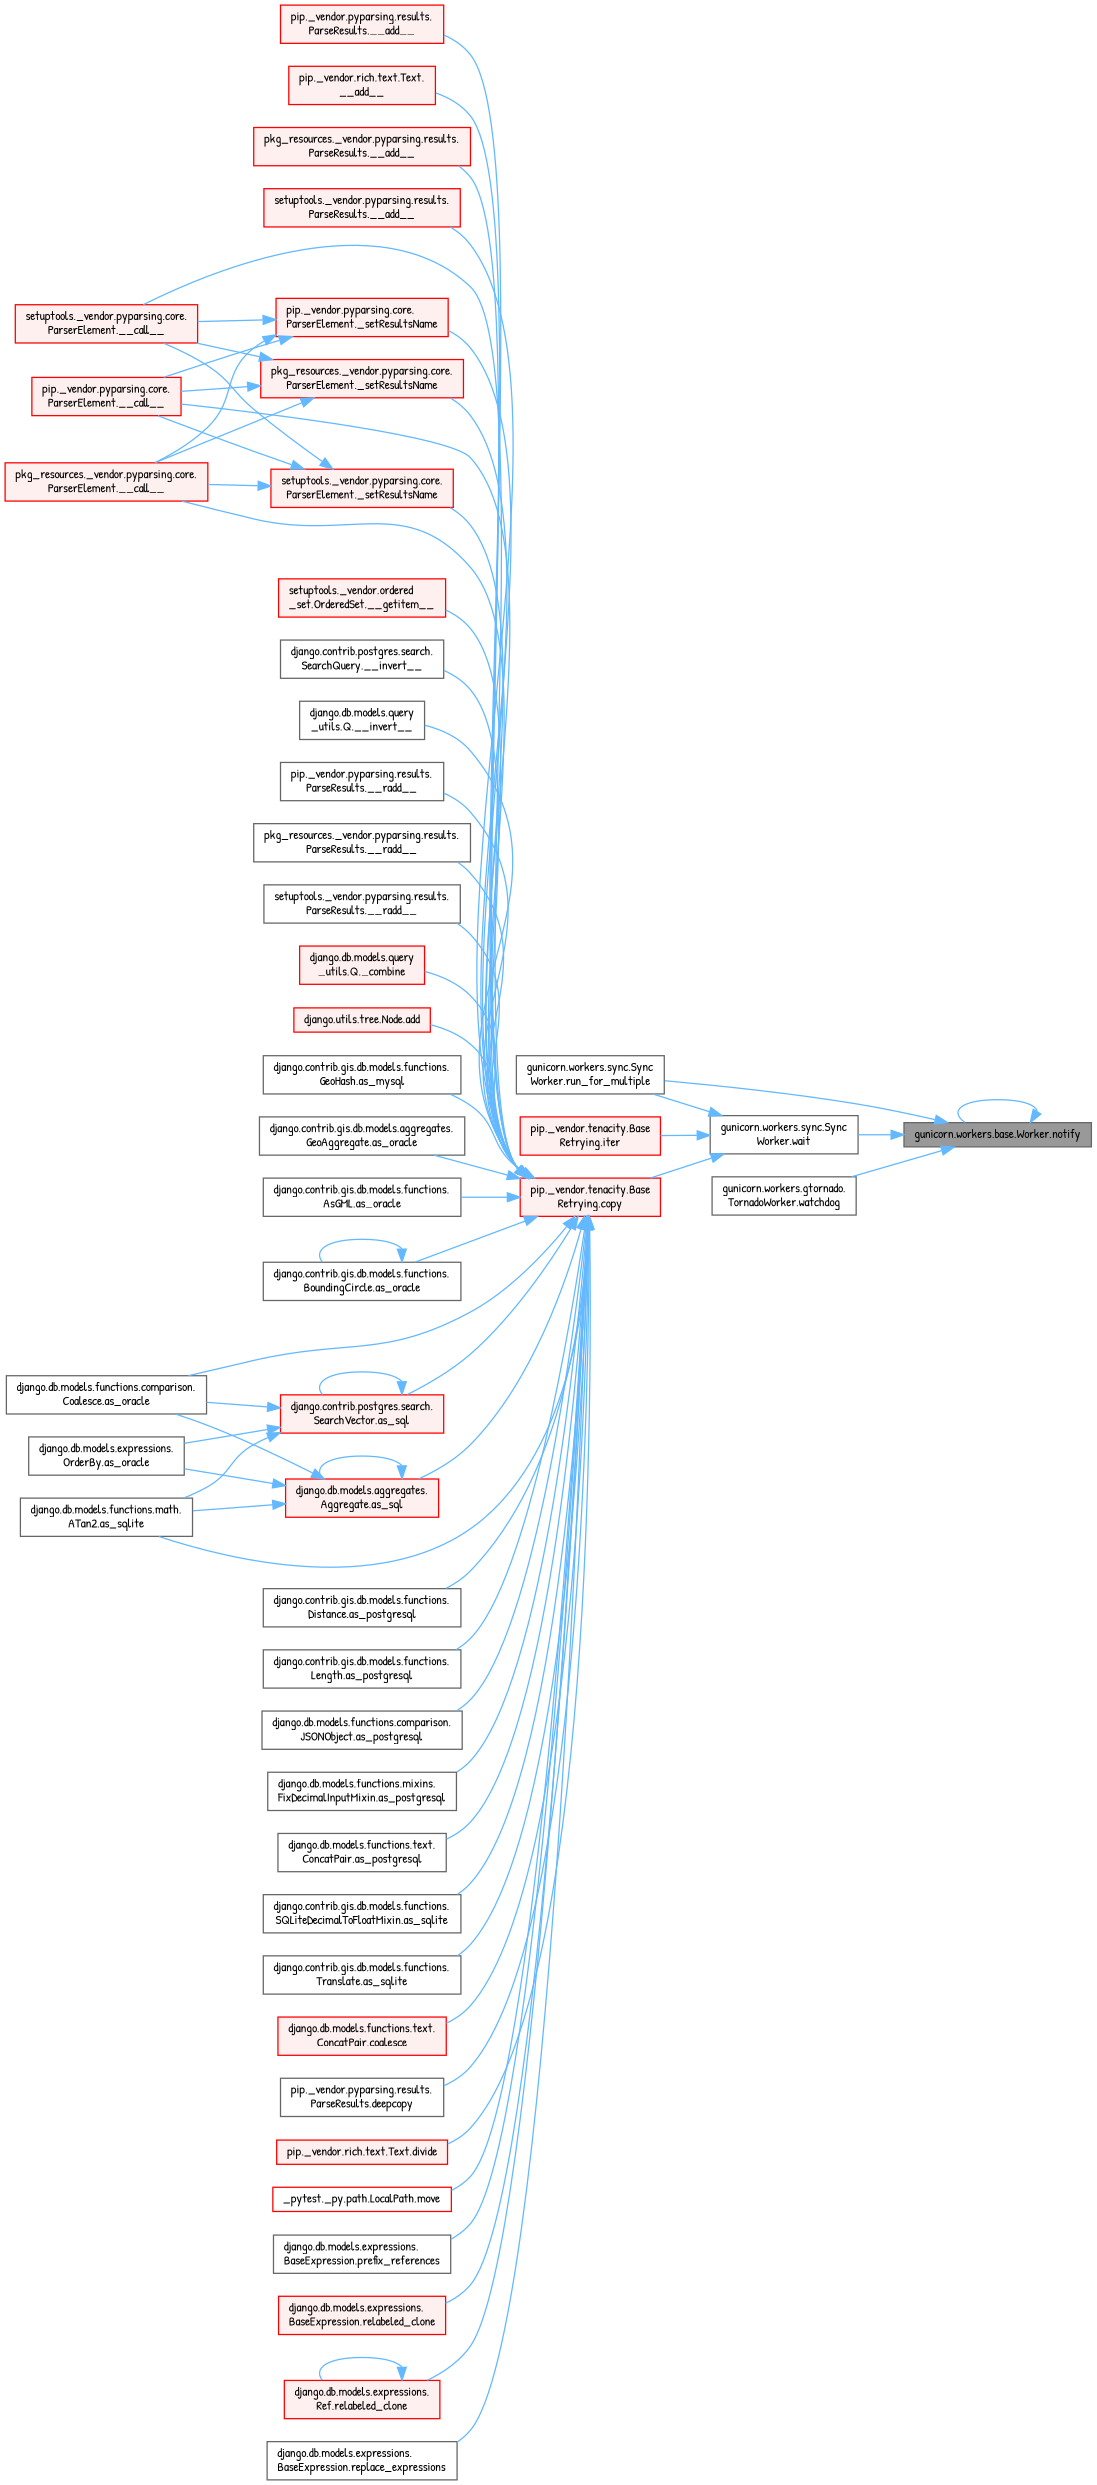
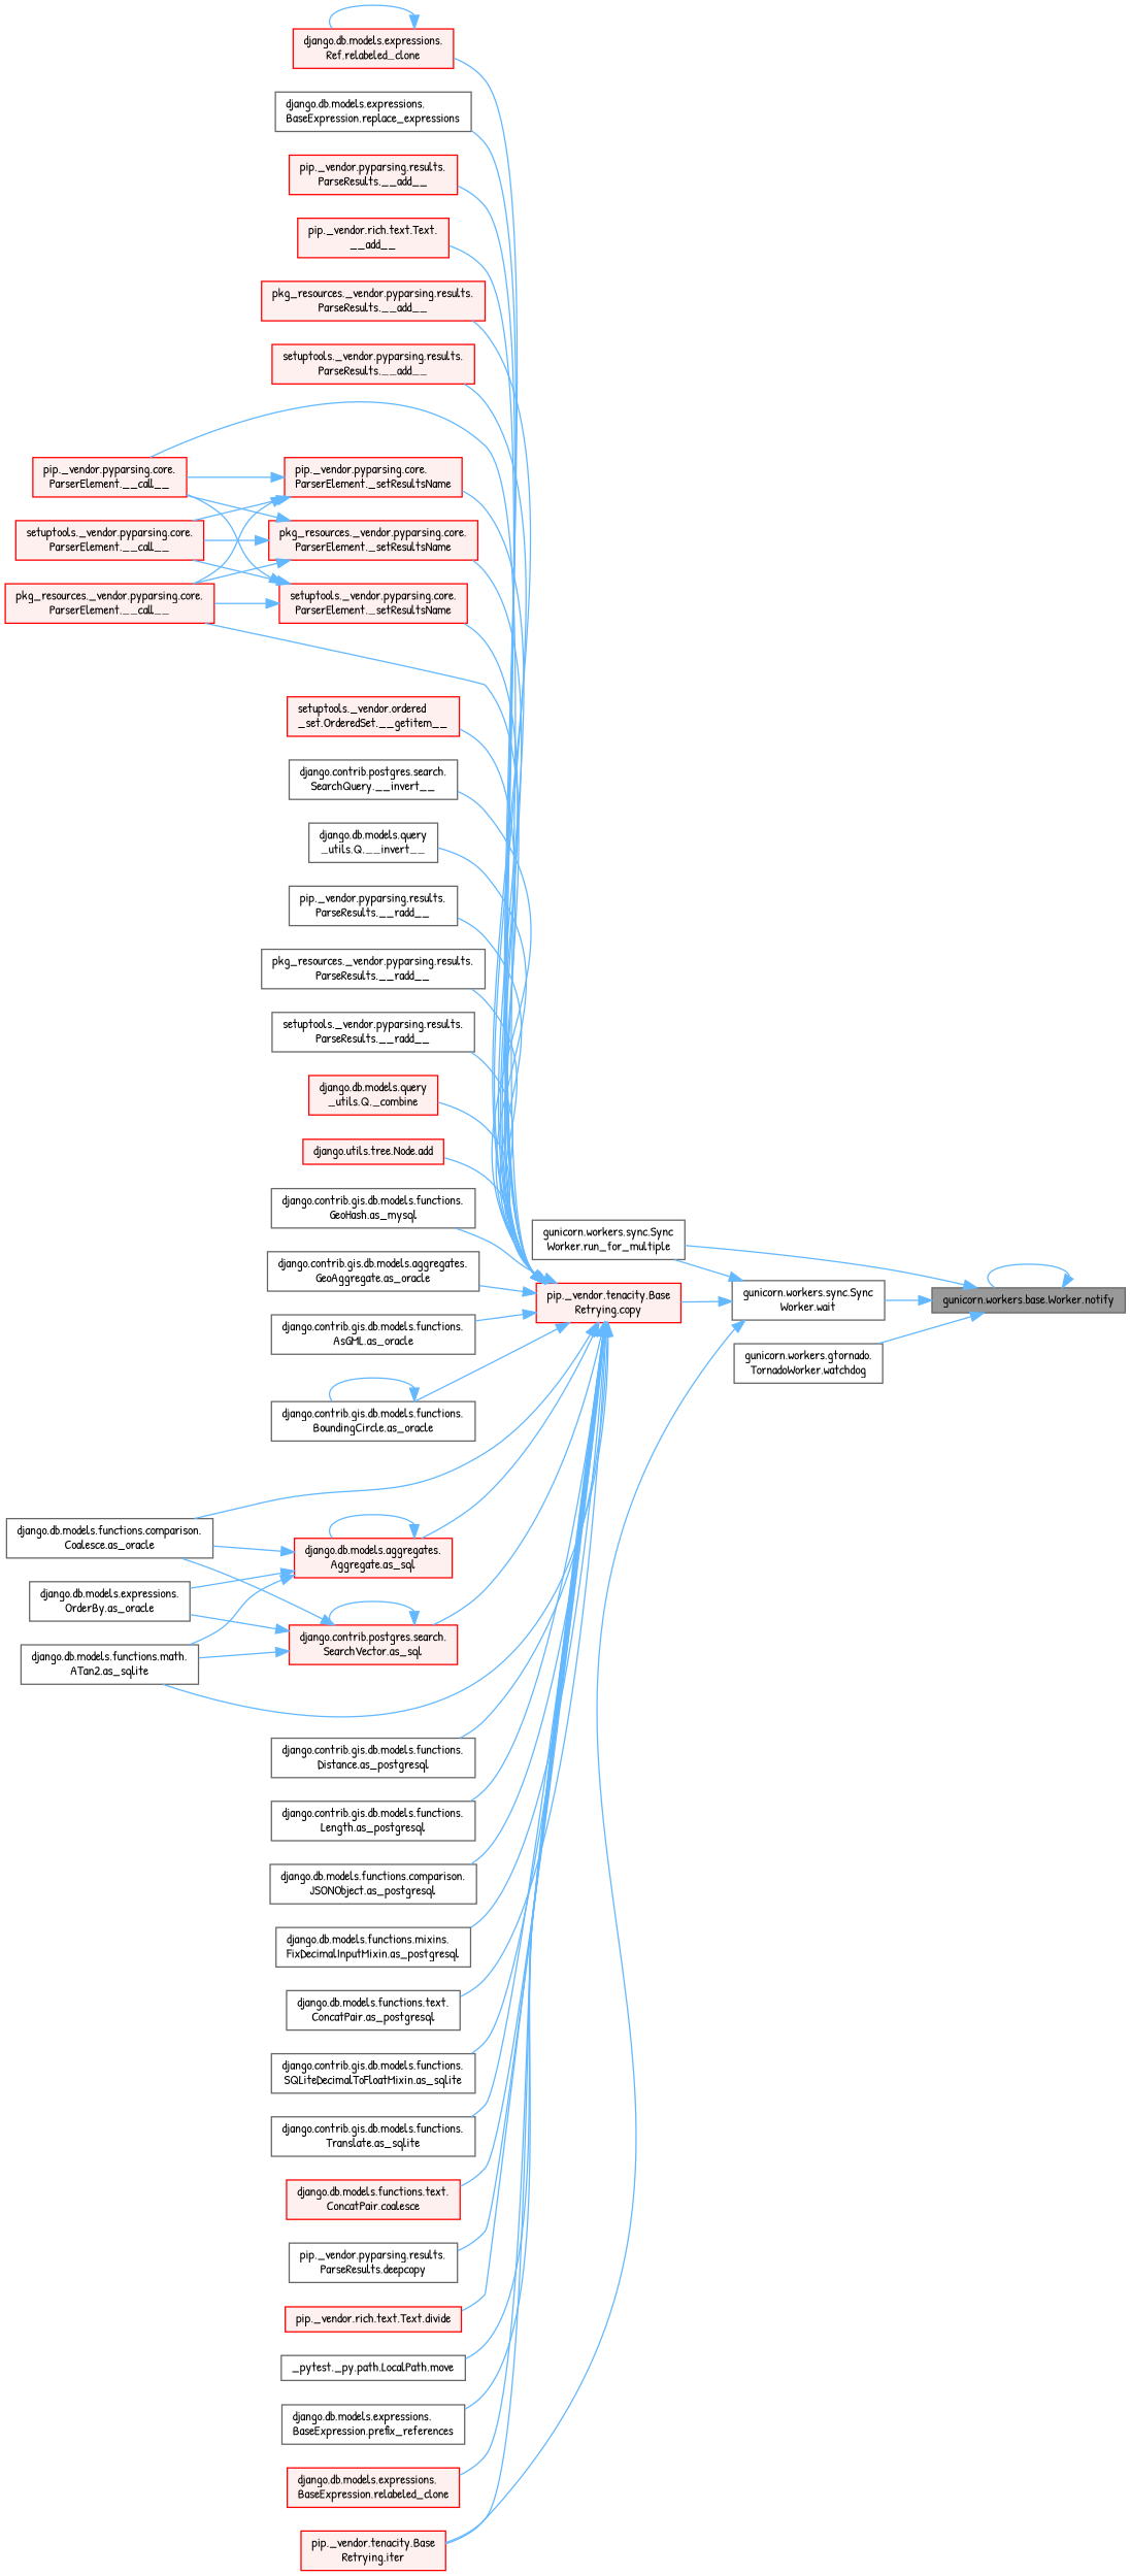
  digraph {
    fontname="Patrick Hand"
    rankdir=RL
    node [color=grey40 fillcolor=white fontname="Patrick Hand" fontsize=10 shape=box style=filled]
    edge [color=steelblue1 dir=back fontname="Patrick Hand" fontsize=10 labelfontname=Helvetica labelfontsize=10 style=solid]
    n1 [color=gray40 fillcolor=grey60 fontcolor=black height=0.2 label="gunicorn.workers.base.Worker.notify" width=0.4]
    n2 [height=0.2 label="gunicorn.workers.sync.Sync\lWorker.run_for_multiple" width=0.4]
    n3 [height=0.2 label="gunicorn.workers.sync.Sync\lWorker.wait" width=0.4]
    n4 [height=0.2 label="gunicorn.workers.gtornado.\lTornadoWorker.watchdog" width=0.4]
    n5 [color=red fillcolor="#FFF0F0" height=0.2 label="pip._vendor.tenacity.Base\lRetrying.copy" width=0.4]
    n6 [color=red fillcolor="#FFF0F0" height=0.2 label="pip._vendor.tenacity.Base\lRetrying.iter" width=0.4]
    n7 [color=red fillcolor="#FFF0F0" height=0.2 label="pip._vendor.pyparsing.results.\lParseResults.__add__" width=0.4]
    n8 [color=red fillcolor="#FFF0F0" height=0.2 label="pip._vendor.rich.text.Text.\l__add__" width=0.4]
    n9 [color=red fillcolor="#FFF0F0" height=0.2 label="pkg_resources._vendor.pyparsing.results.\lParseResults.__add__" width=0.4]
    n10 [color=red fillcolor="#FFF0F0" height=0.2 label="setuptools._vendor.pyparsing.results.\lParseResults.__add__" width=0.4]
    n11 [color=red fillcolor="#FFF0F0" height=0.2 label="pip._vendor.pyparsing.core.\lParserElement.__call__" width=0.4]
    n12 [color=red fillcolor="#FFF0F0" height=0.2 label="pkg_resources._vendor.pyparsing.core.\lParserElement.__call__" width=0.4]
    n13 [color=red fillcolor="#FFF0F0" height=0.2 label="setuptools._vendor.pyparsing.core.\lParserElement.__call__" width=0.4]
    n14 [color=red fillcolor="#FFF0F0" height=0.2 label="setuptools._vendor.ordered\l_set.OrderedSet.__getitem__" width=0.4]
    n15 [height=0.2 label="django.contrib.postgres.search.\lSearchQuery.__invert__" width=0.4]
    n16 [height=0.2 label="django.db.models.query\l_utils.Q.__invert__" width=0.4]
    n17 [height=0.2 label="pip._vendor.pyparsing.results.\lParseResults.__radd__" width=0.4]
    n18 [height=0.2 label="pkg_resources._vendor.pyparsing.results.\lParseResults.__radd__" width=0.4]
    n19 [height=0.2 label="setuptools._vendor.pyparsing.results.\lParseResults.__radd__" width=0.4]
    n20 [color=red fillcolor="#FFF0F0" height=0.2 label="django.db.models.query\l_utils.Q._combine" width=0.4]
    n21 [color=red fillcolor="#FFF0F0" height=0.2 label="pip._vendor.pyparsing.core.\lParserElement._setResultsName" width=0.4]
    n22 [color=red fillcolor="#FFF0F0" height=0.2 label="pkg_resources._vendor.pyparsing.core.\lParserElement._setResultsName" width=0.4]
    n23 [color=red fillcolor="#FFF0F0" height=0.2 label="setuptools._vendor.pyparsing.core.\lParserElement._setResultsName" width=0.4]
    n24 [color=red fillcolor="#FFF0F0" height=0.2 label="django.utils.tree.Node.add" width=0.4]
    n25 [height=0.2 label="django.contrib.gis.db.models.functions.\lGeoHash.as_mysql" width=0.4]
    n26 [height=0.2 label="django.contrib.gis.db.models.aggregates.\lGeoAggregate.as_oracle" width=0.4]
    n27 [height=0.2 label="django.contrib.gis.db.models.functions.\lAsGML.as_oracle" width=0.4]
    n28 [height=0.2 label="django.contrib.gis.db.models.functions.\lBoundingCircle.as_oracle" width=0.4]
    n29 [height=0.2 label="django.db.models.functions.comparison.\lCoalesce.as_oracle" width=0.4]
    n30 [height=0.2 label="django.contrib.gis.db.models.functions.\lDistance.as_postgresql" width=0.4]
    n31 [height=0.2 label="django.contrib.gis.db.models.functions.\lLength.as_postgresql" width=0.4]
    n32 [height=0.2 label="django.db.models.functions.comparison.\lJSONObject.as_postgresql" width=0.4]
    n33 [height=0.2 label="django.db.models.functions.mixins.\lFixDecimalInputMixin.as_postgresql" width=0.4]
    n34 [height=0.2 label="django.db.models.functions.text.\lConcatPair.as_postgresql" width=0.4]
    n35 [color=red fillcolor="#FFF0F0" height=0.2 label="django.contrib.postgres.search.\lSearchVector.as_sql" width=0.4]
    n36 [height=0.2 label="django.db.models.functions.math.\lATan2.as_sqlite" width=0.4]
    n37 [color=red fillcolor="#FFF0F0" height=0.2 label="django.db.models.aggregates.\lAggregate.as_sql" width=0.4]
    n38 [height=0.2 label="django.contrib.gis.db.models.functions.\lSQLiteDecimalToFloatMixin.as_sqlite" width=0.4]
    n39 [height=0.2 label="django.contrib.gis.db.models.functions.\lTranslate.as_sqlite" width=0.4]
    n40 [color=red fillcolor="#FFF0F0" height=0.2 label="django.db.models.functions.text.\lConcatPair.coalesce" width=0.4]
    n41 [height=0.2 label="pip._vendor.pyparsing.results.\lParseResults.deepcopy" width=0.4]
    n42 [color=red fillcolor="#FFF0F0" height=0.2 label="pip._vendor.rich.text.Text.divide" width=0.4]
-   n43 [color=red height=0.2 label="_pytest._py.path.LocalPath.move" width=0.4]
+   n43 [height=0.2 label="_pytest._py.path.LocalPath.move" width=0.4]
    n44 [height=0.2 label="django.db.models.expressions.\lBaseExpression.prefix_references" width=0.4]
    n45 [color=red fillcolor="#FFF0F0" height=0.2 label="django.db.models.expressions.\lBaseExpression.relabeled_clone" width=0.4]
    n46 [color=red fillcolor="#FFF0F0" height=0.2 label="django.db.models.expressions.\lRef.relabeled_clone" width=0.4]
    n47 [height=0.2 label="django.db.models.expressions.\lBaseExpression.replace_expressions" width=0.4]
    n48 [height=0.2 label="django.db.models.expressions.\lOrderBy.as_oracle" width=0.4]
    n1 -> n1
    n1 -> n2
    n1 -> n3
    n1 -> n4
    n3 -> n2
    n3 -> n5
    n3 -> n6
    n5 -> n7
    n5 -> n8
    n5 -> n9
    n5 -> n10
    n5 -> n11
    n5 -> n12
-   n5 -> n13
+   n5 -> n6
    n5 -> n14
    n5 -> n15
    n5 -> n16
    n5 -> n17
    n5 -> n18
    n5 -> n19
    n5 -> n20
    n5 -> n21
    n5 -> n22
    n5 -> n23
    n5 -> n24
    n5 -> n25
    n5 -> n26
    n5 -> n27
    n5 -> n28
    n5 -> n29
    n5 -> n30
    n5 -> n31
    n5 -> n32
    n5 -> n33
    n5 -> n34
    n5 -> n35
    n5 -> n36
    n5 -> n37
    n5 -> n38
    n5 -> n39
    n5 -> n40
    n5 -> n41
    n5 -> n42
    n5 -> n43
    n5 -> n44
    n5 -> n45
    n5 -> n46
    n5 -> n47
    n21 -> n11
    n21 -> n12
    n21 -> n13
    n22 -> n11
    n22 -> n12
    n22 -> n13
    n23 -> n11
    n23 -> n12
    n23 -> n13
    n28 -> n28
    n35 -> n29
    n35 -> n35
    n35 -> n36
    n35 -> n48
    n37 -> n29
    n37 -> n36
    n37 -> n37
    n37 -> n48
    n46 -> n46
  }
